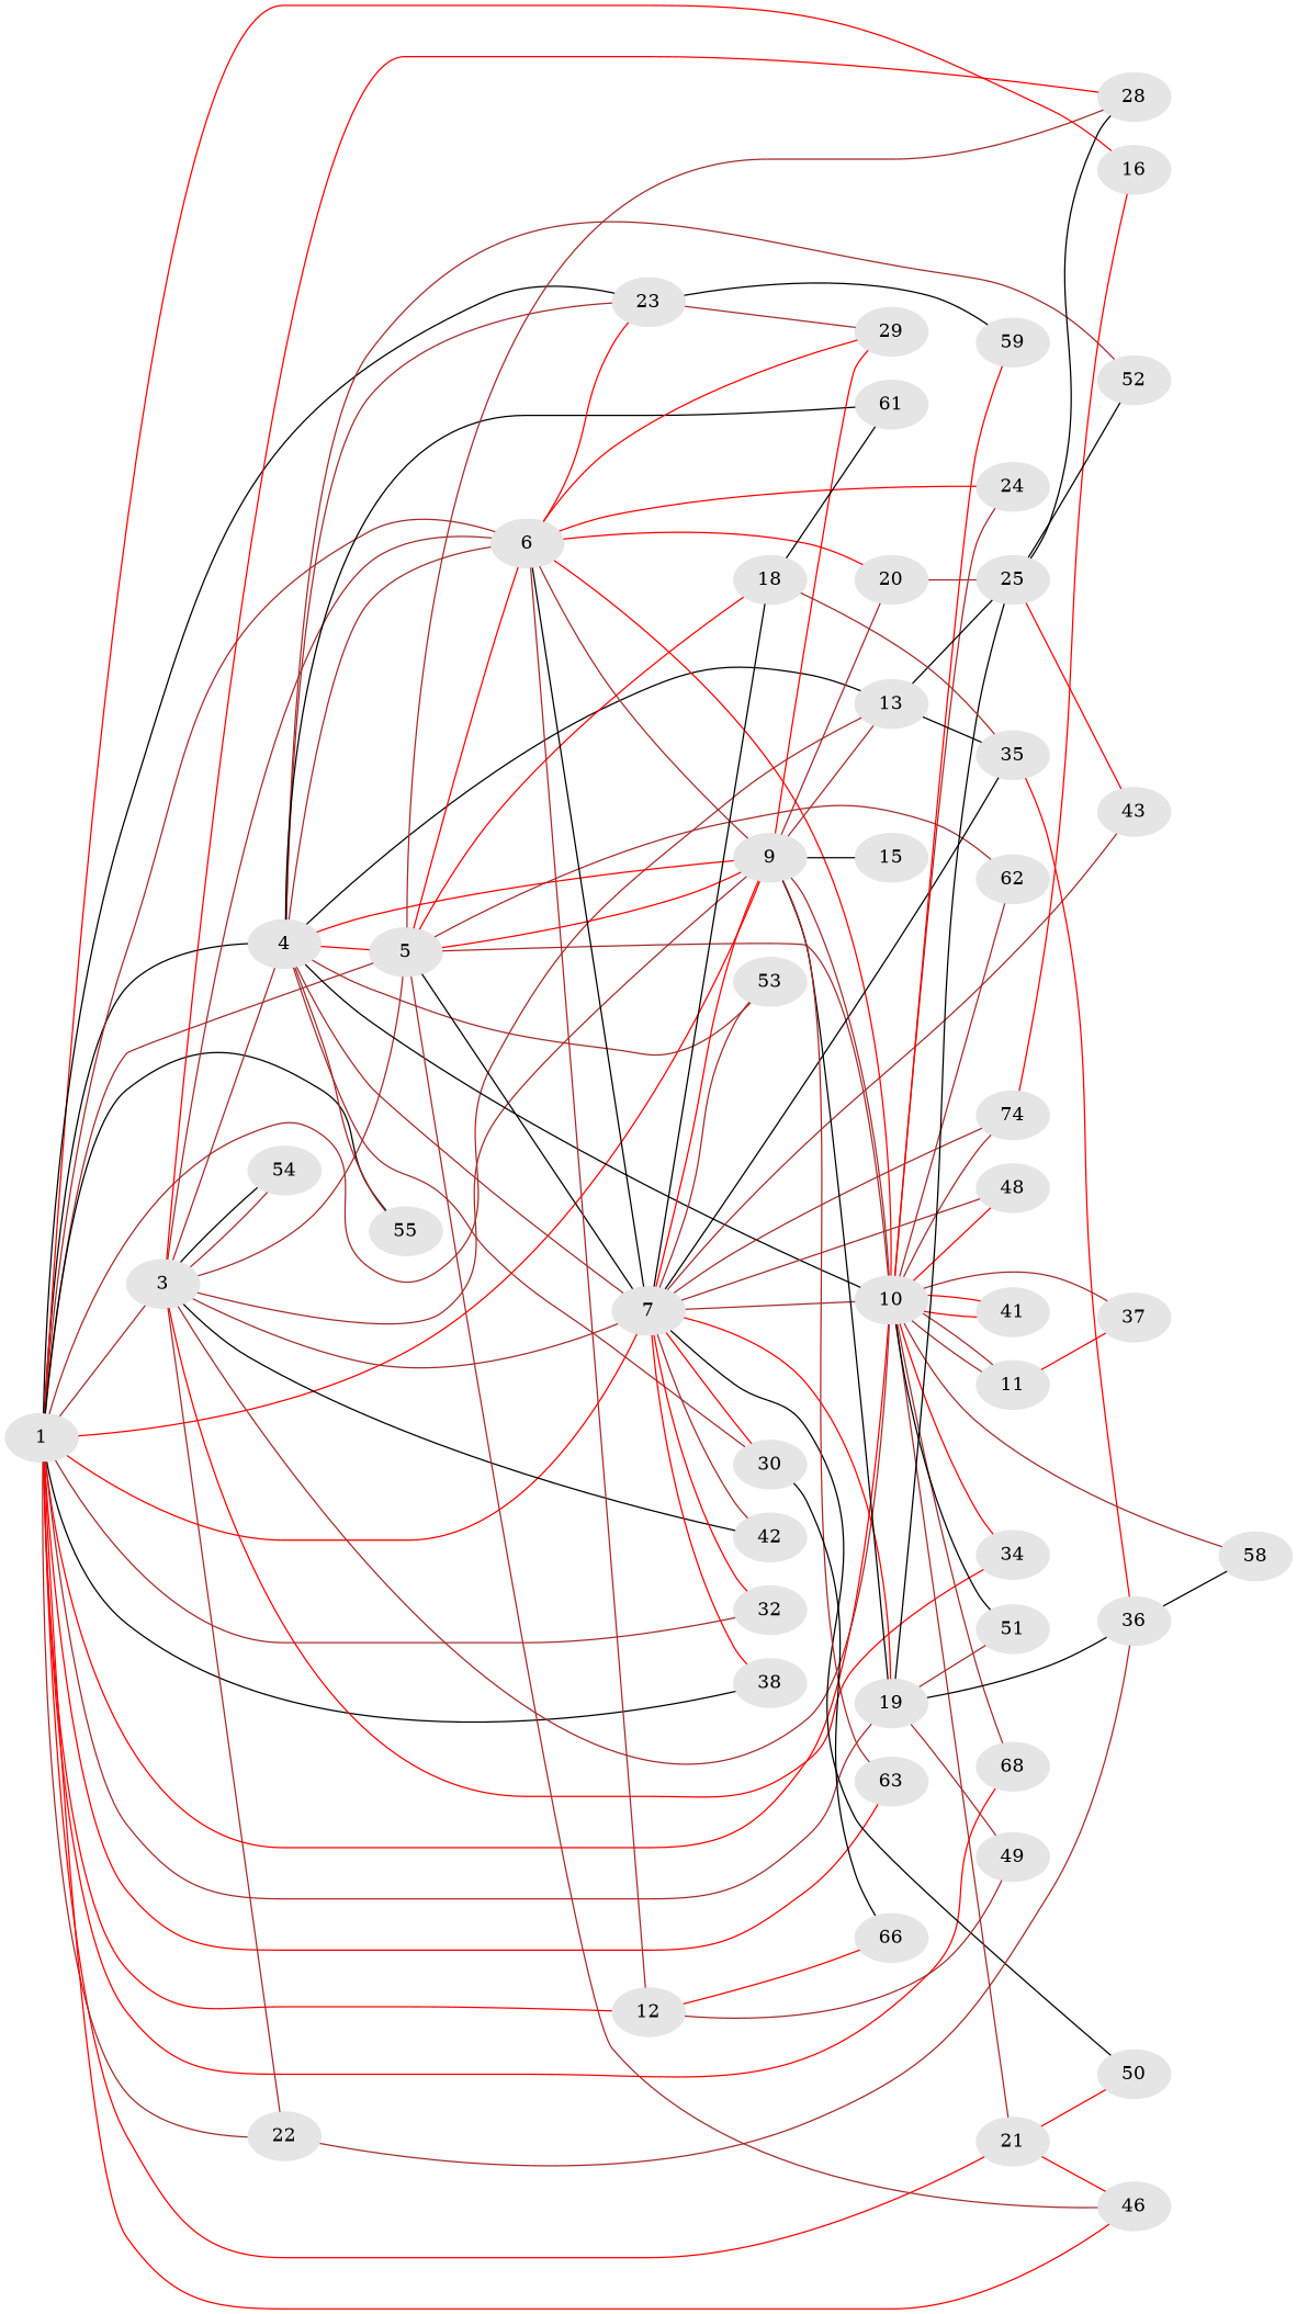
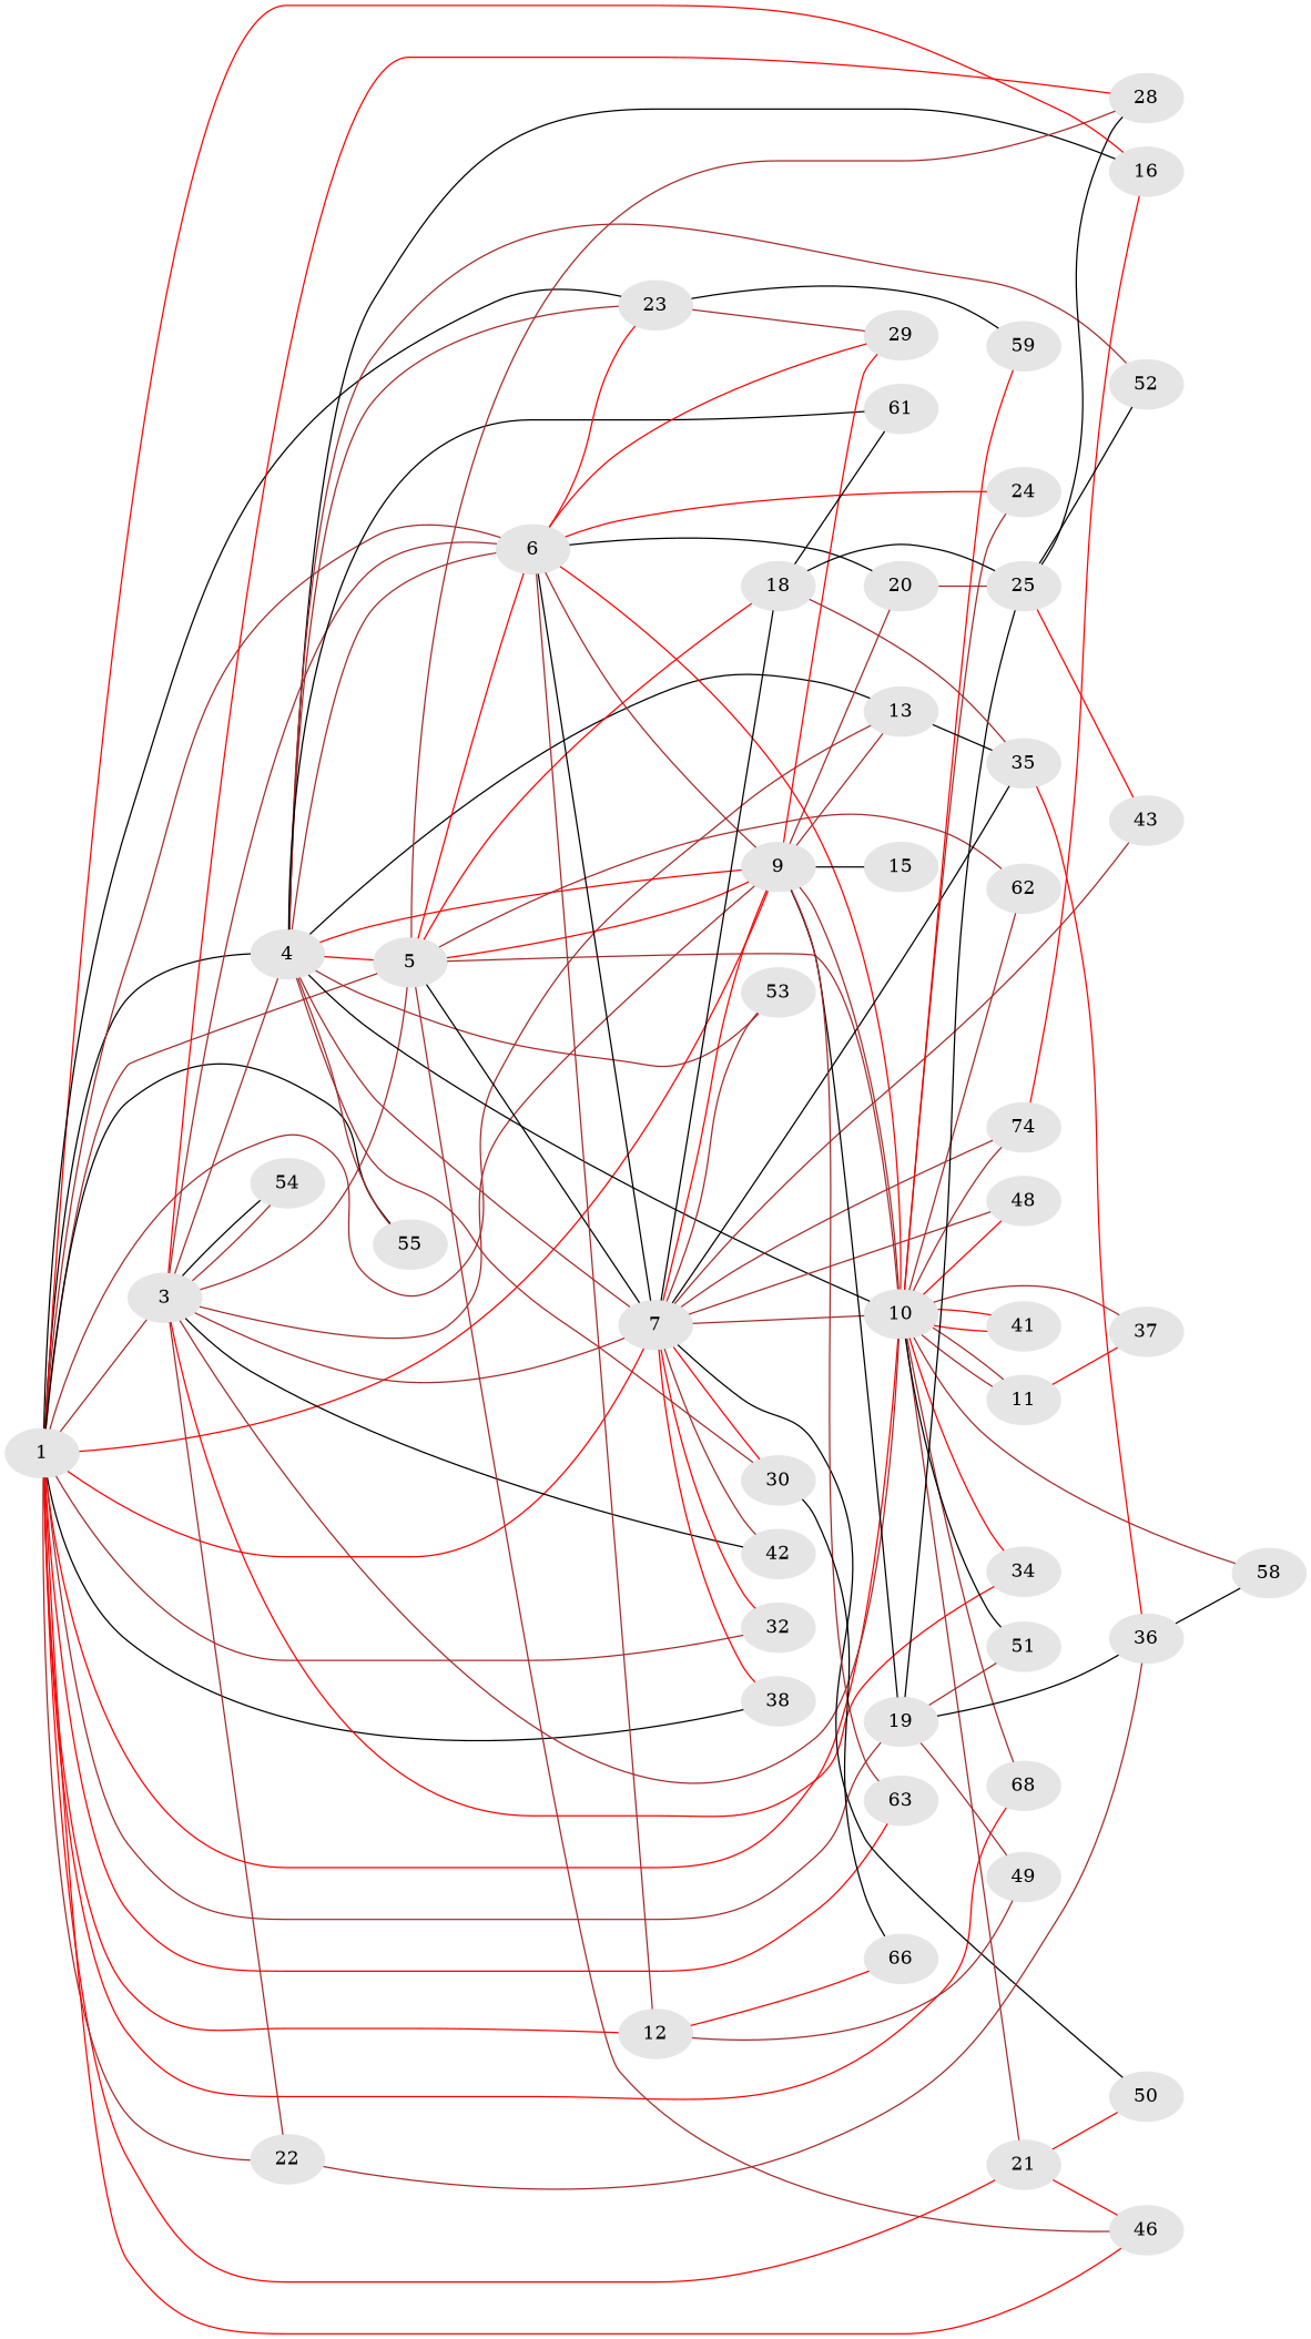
  graph {
    rankdir=LR
    node [color=gray90 style=filled]
    edge [color=brown]
    1 [super="+2"]
    3 [super="+31"]
    4 [super="+8"]
    5 [super="+39"]
    6 [super="+45"]
    7 [super="+26"]
    9 [super="+27"]
    10 [super="+64"]
    12 [super="+17"]
    16 [super="+33"]
    19 [super="+60"]
    21 [super="+65"]
    22 [super="+47"]
    23 [super="+57"]
    32
    38
    46
    55
    63
    68
    13
    28 [super="+44"]
    34
    42
    54
    30
    52
    53
    61
    18
    62
    20
    24
    29
    n35 [label=74]
    35 [super="+67"]
    43
    48
    50
    15
    11
    37
    41
    51
    58
    59
    49
    66
    25 [super="+40"]
    36 [super="+56"]
    1 -- 3 [weight=2]
    1 -- 4 [color=black weight=4]
    1 -- 5 [weight=2]
    1 -- 6 [weight=2]
    1 -- 7 [color=red weight=3]
    1 -- 9 [color=red weight=3]
    1 -- 10 [color=red weight=2]
    1 -- 12 [color=red]
    1 -- 16 [color=red]
    1 -- 19
    1 -- 21 [color=red]
    1 -- 22
    1 -- 23 [color=black]
    1 -- 32
    1 -- 38 [color=black]
    1 -- 46 [color=red]
    1 -- 55 [color=black]
    1 -- 63 [color=red]
    1 -- 68 [color=red]
    1 -- 13
    3 -- 4 [weight=2]
    3 -- 5
    3 -- 6
    3 -- 7
    3 -- 9
    3 -- 10
    3 -- 22
    3 -- 28 [color=red]
    3 -- 34 [color=red]
    3 -- 42 [color=black]
    3 -- 54
    3 -- 54 [color=black]
    4 -- 5 [color=red weight=2]
    4 -- 6 [weight=2]
    4 -- 7 [weight=2]
    4 -- 9 [color=red weight=2]
    4 -- 10 [color=black weight=2]
+   4 -- 16 [color=black]
    4 -- 23
    4 -- 55
    4 -- 13 [color=black]
    4 -- 30
    4 -- 52
    4 -- 53
    4 -- 61 [color=black]
    5 -- 6 [color=red]
    5 -- 7 [color=black]
    5 -- 9 [color=red]
    5 -- 10 [weight=2]
    5 -- 46
    5 -- 28
    5 -- 18 [color=red]
    5 -- 62
    6 -- 7 [color=black]
    6 -- 9
    6 -- 10 [color=red]
    6 -- 12
    6 -- 23 [color=red]
-   6 -- 20 [color=red]
+   6 -- 20 [color=black]
    6 -- 24 [color=red]
    6 -- 29 [color=red]
    7 -- 9 [color=red]
    7 -- 10
-   7 -- 19 [color=red]
    7 -- 32 [color=red]
    7 -- 38 [color=red]
    7 -- 42
    7 -- 30 [color=red]
    7 -- 53
    7 -- 18 [color=black]
    7 -- n35
    7 -- 35 [color=black]
    7 -- 43
    7 -- 48
    7 -- 50 [color=black]
    9 -- 10
    9 -- 19 [color=black]
    9 -- 63
    9 -- 13
    9 -- 20
    9 -- 29 [color=red]
    9 -- 15 [color=black]
    10 -- 21
    10 -- 68
    10 -- 34 [color=red]
    10 -- 62
    10 -- 24
    10 -- n35
    10 -- 48 [color=red]
    10 -- 11
    10 -- 11
    10 -- 37
    10 -- 41 [color=red]
    10 -- 41 [color=red]
    10 -- 51 [color=black]
    10 -- 58
    10 -- 59 [color=red]
    12 -- 49
    12 -- 66 [color=red]
    19 -- 51
    19 -- 49
    19 -- 25 [color=black]
    19 -- 36 [color=black]
    21 -- 46 [color=red]
    21 -- 50 [color=red]
    22 -- 36
    23 -- 29
    23 -- 59 [color=black]
    13 -- 35 [color=black]
-   13 -- 25 [color=black]
+   18 -- 25 [color=black]
    30 -- 66 [color=black]
    18 -- 61 [color=black]
    18 -- 35
    20 -- 25
    n35 -- 16 [color=red]
    35 -- 36 [color=red]
    11 -- 37 [color=red]
    25 -- 28 [color=black]
    25 -- 52 [color=black]
    25 -- 43 [color=red]
    36 -- 58 [color=black]
  }
